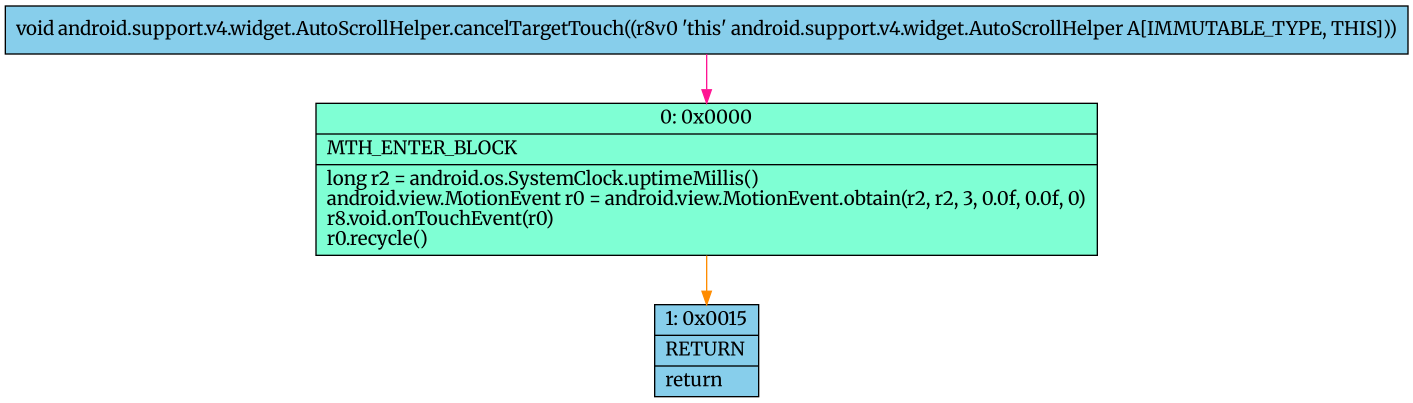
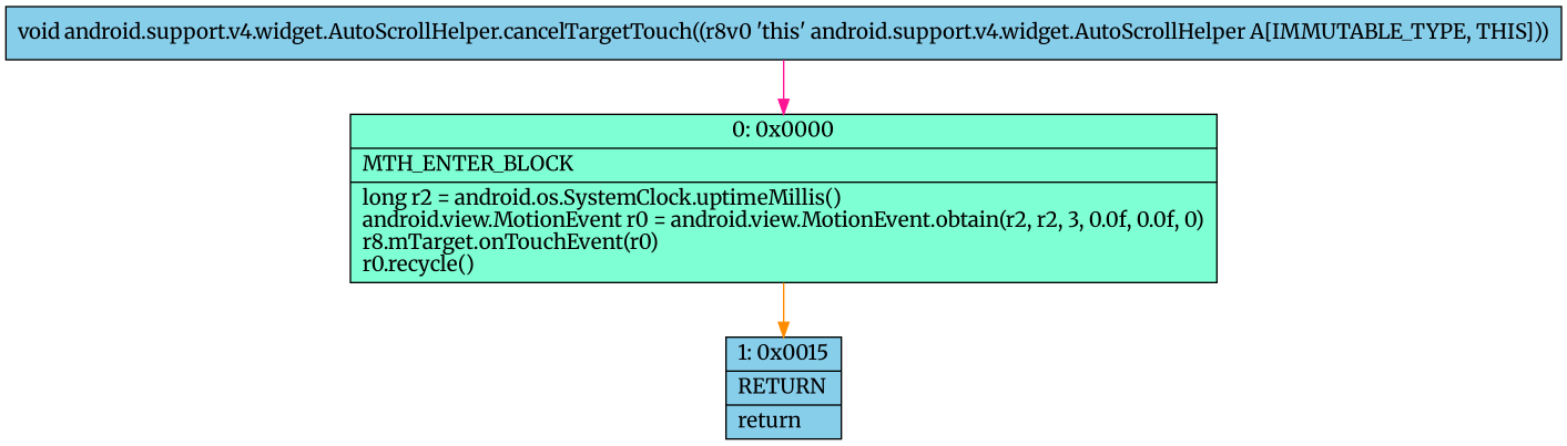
  digraph {
    fontname=Merriweather
    node [shape=record style=filled fillcolor=skyblue fontname=Merriweather]
    edge [fontname=Merriweather]
-   n1 [label="{0\:\ 0x0000|MTH_ENTER_BLOCK\l|long r2 = android.os.SystemClock.uptimeMillis()\landroid.view.MotionEvent r0 = android.view.MotionEvent.obtain(r2, r2, 3, 0.0f, 0.0f, 0)\lr8.void.onTouchEvent(r0)\lr0.recycle()\l}" fillcolor=aquamarine]
+   n1 [label="{0\:\ 0x0000|MTH_ENTER_BLOCK\l|long r2 = android.os.SystemClock.uptimeMillis()\landroid.view.MotionEvent r0 = android.view.MotionEvent.obtain(r2, r2, 3, 0.0f, 0.0f, 0)\lr8.mTarget.onTouchEvent(r0)\lr0.recycle()\l}" fillcolor=aquamarine]
    n2 [label="{1\:\ 0x0015|RETURN\l|return\l}"]
    n3 [label="{void android.support.v4.widget.AutoScrollHelper.cancelTargetTouch((r8v0 'this' android.support.v4.widget.AutoScrollHelper A[IMMUTABLE_TYPE, THIS])) }"]
    n1 -> n2 [color=darkorange]
    n3 -> n1 [color=deeppink]
  }
